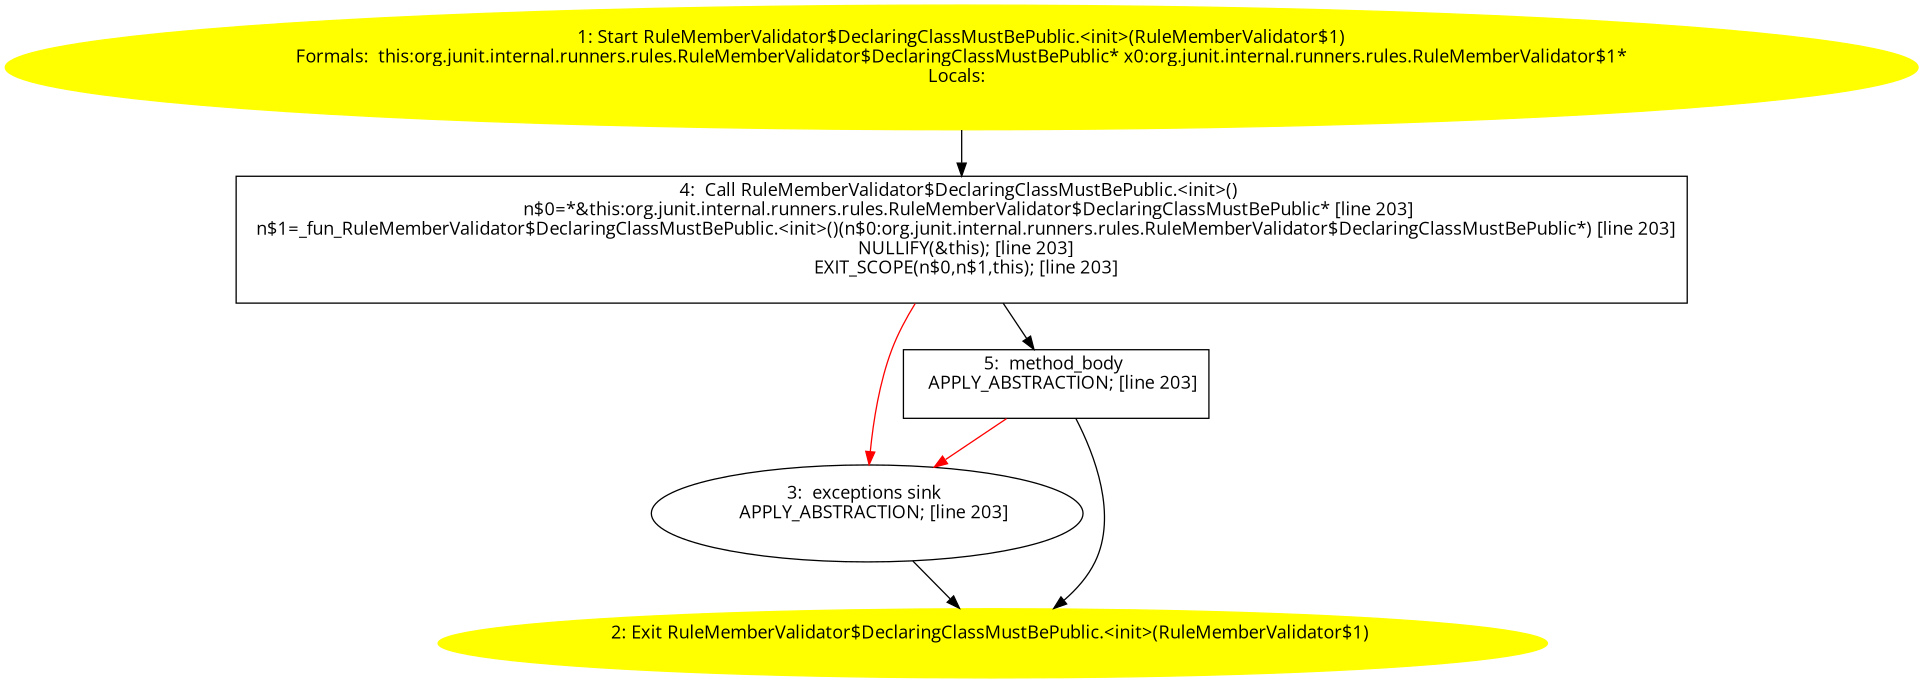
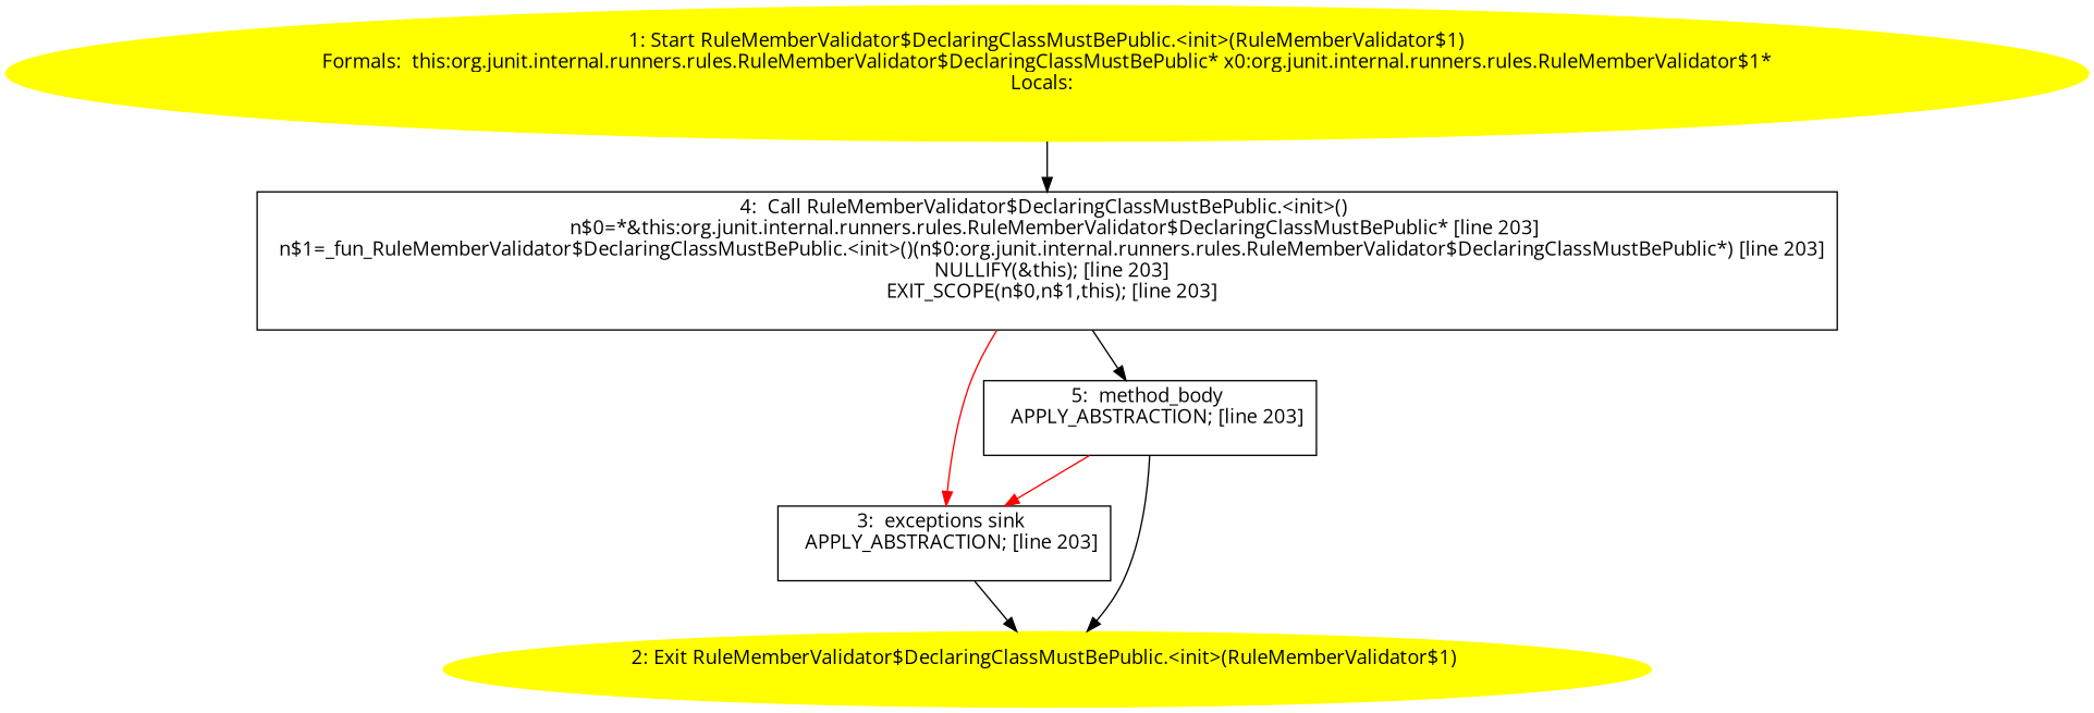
  digraph {
    fontname="Open Sans"
    node [fontname="Open Sans" shape=box]
    edge [fontname="Open Sans"]
    n1 [color=yellow label="1: Start RuleMemberValidator$DeclaringClassMustBePublic.<init>(RuleMemberValidator$1)\nFormals:  this:org.junit.internal.runners.rules.RuleMemberValidator$DeclaringClassMustBePublic* x0:org.junit.internal.runners.rules.RuleMemberValidator$1*\nLocals:  \n  " style=filled shape=""]
    n2 [label="4:  Call RuleMemberValidator$DeclaringClassMustBePublic.<init>() \n   n$0=*&this:org.junit.internal.runners.rules.RuleMemberValidator$DeclaringClassMustBePublic* [line 203]\n  n$1=_fun_RuleMemberValidator$DeclaringClassMustBePublic.<init>()(n$0:org.junit.internal.runners.rules.RuleMemberValidator$DeclaringClassMustBePublic*) [line 203]\n  NULLIFY(&this); [line 203]\n  EXIT_SCOPE(n$0,n$1,this); [line 203]\n "]
-   n3 [label="3:  exceptions sink \n   APPLY_ABSTRACTION; [line 203]\n " shape=ellipse]
+   n3 [label="3:  exceptions sink \n   APPLY_ABSTRACTION; [line 203]\n "]
    n4 [label="5:  method_body \n   APPLY_ABSTRACTION; [line 203]\n "]
    n5 [color=yellow label="2: Exit RuleMemberValidator$DeclaringClassMustBePublic.<init>(RuleMemberValidator$1) \n  " style=filled shape=""]
    n1 -> n2
    n2 -> n3 [color=red]
    n2 -> n4
    n3 -> n5
    n4 -> n3 [color=red]
    n4 -> n5
  }
